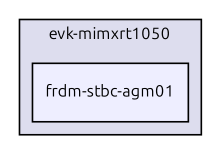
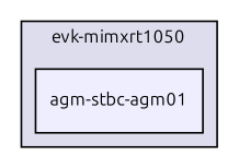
  digraph {
    compound=true
    fontname=Ubuntu
-   n1 [fillcolor="#eeeeff" fontname=Ubuntu fontsize=10 label="frdm-stbc-agm01" pencolor=black shape=box style=filled]
+   n1 [fillcolor="#eeeeff" fontname=Ubuntu fontsize=10 label="agm-stbc-agm01" pencolor=black shape=box style=filled]
    subgraph cluster_1 {
      bgcolor="#ddddee"
      fontsize=10
      label="evk-mimxrt1050"
      pencolor=black
      n1
    }
  }
